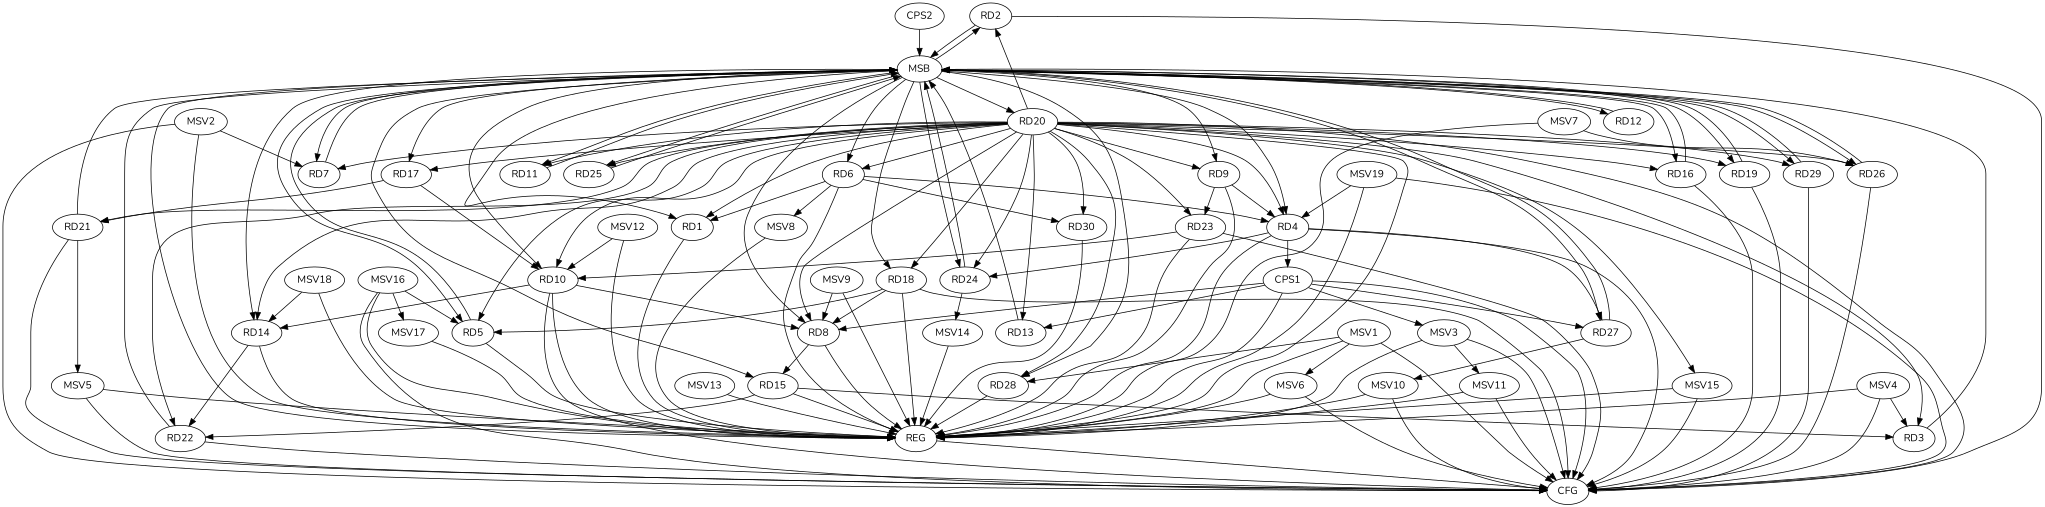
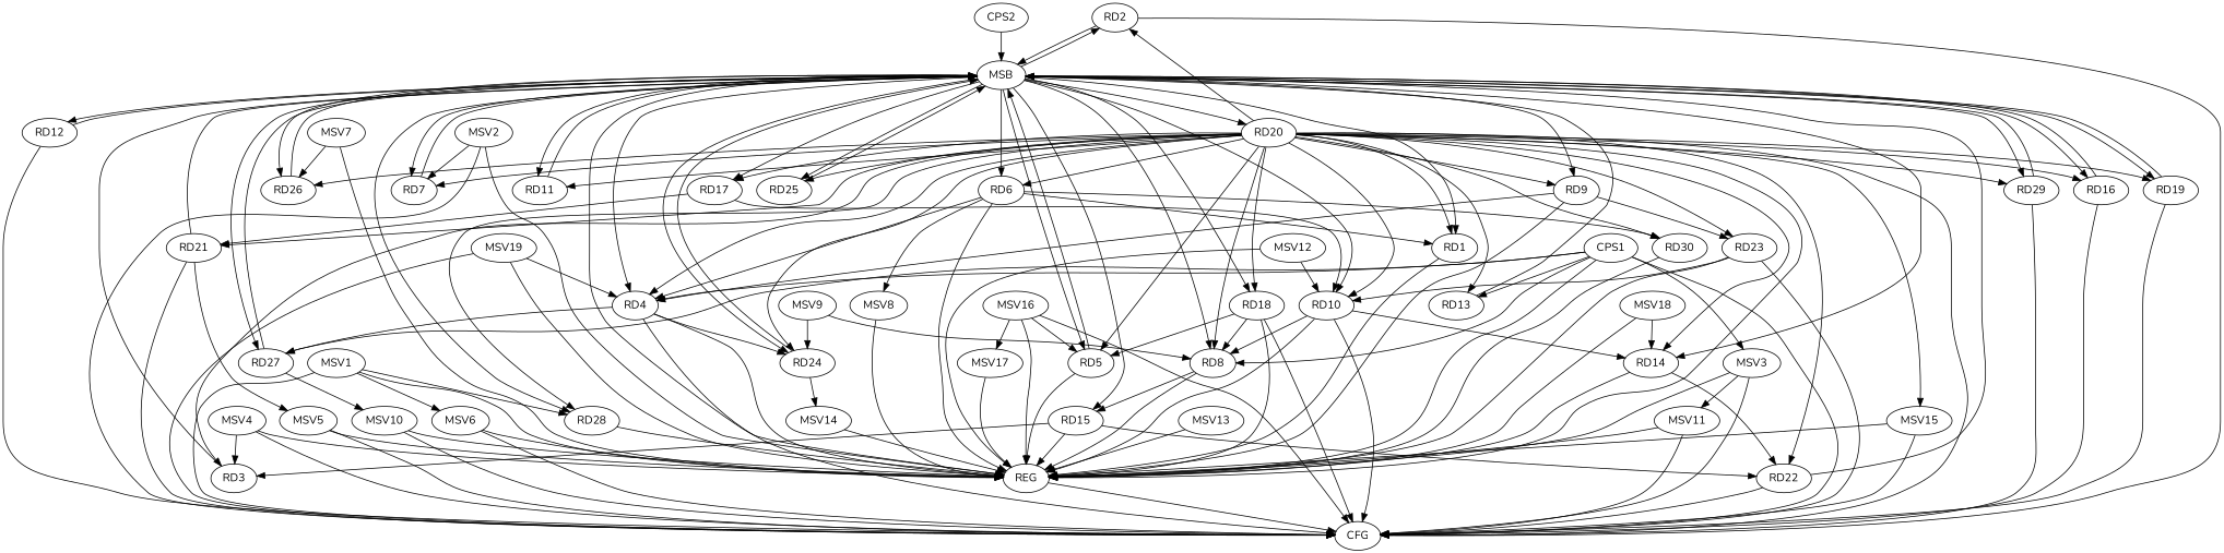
  strict digraph {
    fontname=Nunito
    node [fontname=Nunito]
    edge [fontname=Nunito]
    n1 [label=RD1]
    n2 [label=REG]
    n3 [label=CFG]
    n4 [label=RD2]
    n5 [label=MSB]
    n6 [label=RD4]
    n7 [label=RD24]
    n8 [label=RD27]
    n9 [label=RD5]
    n10 [label=RD6]
    n11 [label=RD7]
    n12 [label=RD8]
    n13 [label=RD15]
    n14 [label=RD9]
    n15 [label=RD10]
    n16 [label=RD14]
    n17 [label=RD11]
    n18 [label=RD12]
    n19 [label=RD16]
    n20 [label=RD17]
    n21 [label=RD18]
    n22 [label=RD19]
    n23 [label=RD20]
    n24 [label=RD25]
    n25 [label=RD26]
    n26 [label=RD28]
    n27 [label=RD29]
    n28 [label=RD3]
    n29 [label=MSV14]
    n30 [label=MSV10]
    n31 [label=RD30]
    n32 [label=MSV8]
    n33 [label=RD22]
    n34 [label=RD23]
    n35 [label=RD13]
    n36 [label=RD21]
    n37 [label=MSV5]
    n38 [label=MSV15]
    n39 [label=MSV13]
    n40 [label=CPS1]
    n41 [label=MSV3]
    n42 [label=MSV11]
    n43 [label=CPS2]
    n44 [label=MSV1]
    n45 [label=MSV6]
    n46 [label=MSV2]
    n47 [label=MSV4]
    n48 [label=MSV7]
    n49 [label=MSV9]
    n50 [label=MSV12]
    n51 [label=MSV16]
    n52 [label=MSV17]
    n53 [label=MSV18]
    n54 [label=MSV19]
    n1 -> n2
    n2 -> n3
    n4 -> n3
    n4 -> n5
    n5 -> n1
    n5 -> n2
    n5 -> n4
    n5 -> n6
    n5 -> n7
    n5 -> n8
    n5 -> n9
    n5 -> n10
    n5 -> n11
    n5 -> n12
    n5 -> n13
    n5 -> n14
    n5 -> n15
    n5 -> n16
    n5 -> n17
    n5 -> n18
    n5 -> n19
    n5 -> n20
    n5 -> n21
    n5 -> n22
    n5 -> n23
    n5 -> n24
    n5 -> n25
    n5 -> n26
    n5 -> n27
    n6 -> n2
    n6 -> n3
    n6 -> n7
    n6 -> n8
    n7 -> n5
    n7 -> n29
    n8 -> n5
    n8 -> n30
    n9 -> n2
    n9 -> n5
    n10 -> n1
    n10 -> n2
    n10 -> n6
    n10 -> n31
    n10 -> n32
    n11 -> n5
    n12 -> n2
    n12 -> n13
    n13 -> n2
    n13 -> n28
    n13 -> n33
    n14 -> n2
    n14 -> n6
    n14 -> n34
    n15 -> n2
    n15 -> n3
    n15 -> n12
    n15 -> n16
    n16 -> n2
    n16 -> n33
    n17 -> n5
-   n25 -> n3
+   n18 -> n3
    n18 -> n5
    n19 -> n3
    n19 -> n5
    n20 -> n15
    n20 -> n36
    n21 -> n2
    n21 -> n3
    n21 -> n9
    n21 -> n12
    n22 -> n3
    n22 -> n5
    n23 -> n1
    n23 -> n2
    n23 -> n3
    n23 -> n4
    n23 -> n6
    n23 -> n7
    n23 -> n9
    n23 -> n10
    n23 -> n11
    n23 -> n12
    n23 -> n14
    n23 -> n15
    n23 -> n16
    n23 -> n17
    n23 -> n19
    n23 -> n20
    n23 -> n21
    n23 -> n22
    n23 -> n24
    n23 -> n25
    n23 -> n26
    n23 -> n27
    n23 -> n28
    n23 -> n31
    n23 -> n33
    n23 -> n34
    n23 -> n35
    n23 -> n36
    n23 -> n38
    n24 -> n5
    n25 -> n5
    n26 -> n2
    n27 -> n3
    n27 -> n5
    n28 -> n5
    n29 -> n2
    n30 -> n2
    n30 -> n3
    n31 -> n2
    n32 -> n2
    n33 -> n3
    n33 -> n5
    n34 -> n2
    n34 -> n3
    n34 -> n15
    n35 -> n5
    n36 -> n3
    n36 -> n5
    n36 -> n37
    n37 -> n2
    n37 -> n3
    n38 -> n2
    n38 -> n3
    n39 -> n2
    n40 -> n2
    n40 -> n3
-   n6 -> n40
+   n40 -> n6
    n40 -> n8
    n40 -> n12
    n40 -> n35
    n40 -> n41
    n41 -> n2
    n41 -> n3
    n41 -> n42
    n42 -> n2
    n42 -> n3
    n43 -> n5
    n44 -> n2
    n44 -> n3
    n44 -> n26
    n44 -> n45
    n45 -> n2
    n45 -> n3
    n46 -> n2
    n46 -> n3
    n46 -> n11
    n47 -> n2
    n47 -> n3
    n47 -> n28
    n48 -> n2
    n48 -> n25
-   n49 -> n2
+   n49 -> n7
    n49 -> n12
    n50 -> n2
    n50 -> n15
    n51 -> n2
    n51 -> n3
    n51 -> n9
    n51 -> n52
    n52 -> n2
    n53 -> n2
    n53 -> n16
    n54 -> n2
    n54 -> n3
    n54 -> n6
  }
